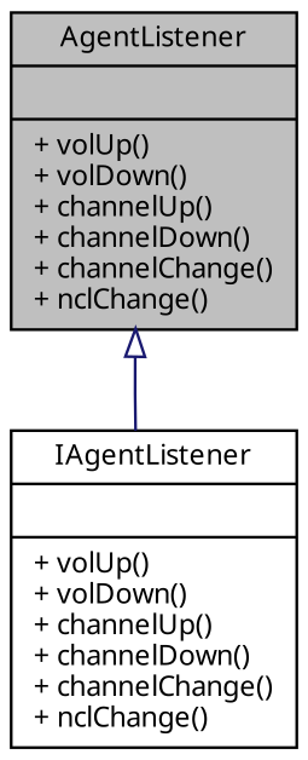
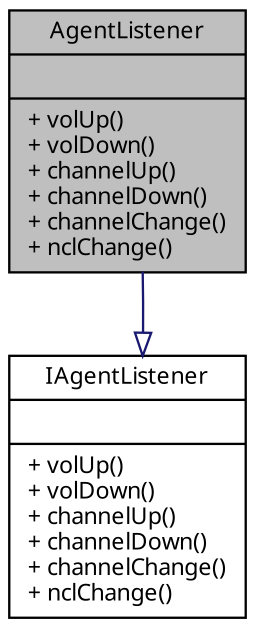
  digraph {
    node [color=black fontname="FreeSans.ttf" fontsize=10 shape=record style=filled]
    n1 [fillcolor=grey75 fontcolor=black height=0.2 label="{AgentListener\n||+ volUp()\l+ volDown()\l+ channelUp()\l+ channelDown()\l+ channelChange()\l+ nclChange()\l}" width=0.4]
    n2 [fillcolor=white height=0.2 label="{IAgentListener\n||+ volUp()\l+ volDown()\l+ channelUp()\l+ channelDown()\l+ channelChange()\l+ nclChange()\l}" width=0.4]
-   n1 -> n2 [arrowtail=empty color=midnightblue dir=back fontname="FreeSans.ttf" fontsize=10 labelfontname="FreeSans.ttf" labelfontsize=10 style=solid]
+   n2 -> n1 [arrowtail=empty color=midnightblue dir=back fontname="FreeSans.ttf" fontsize=10 labelfontname="FreeSans.ttf" labelfontsize=10 style=solid]
  }
